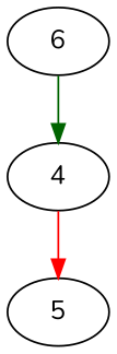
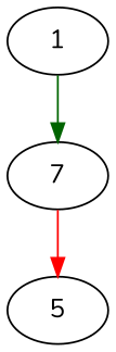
  strict digraph {
    fontname=Nunito
    node [fontname=Nunito]
    edge [fontname=Nunito]
-   1 [entry=true label=6]
-   4
+   1 [entry=true]
+   4 [label=7]
    5
    1 -> 4 [color=darkgreen cond=true]
    4 -> 5 [color=red cond=false]
  }
